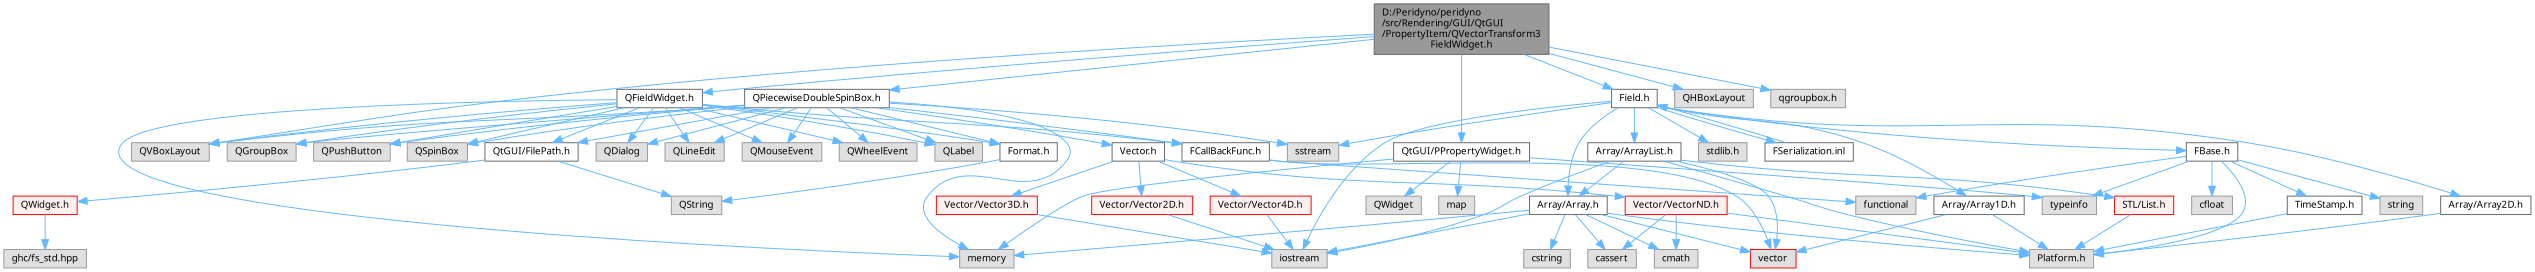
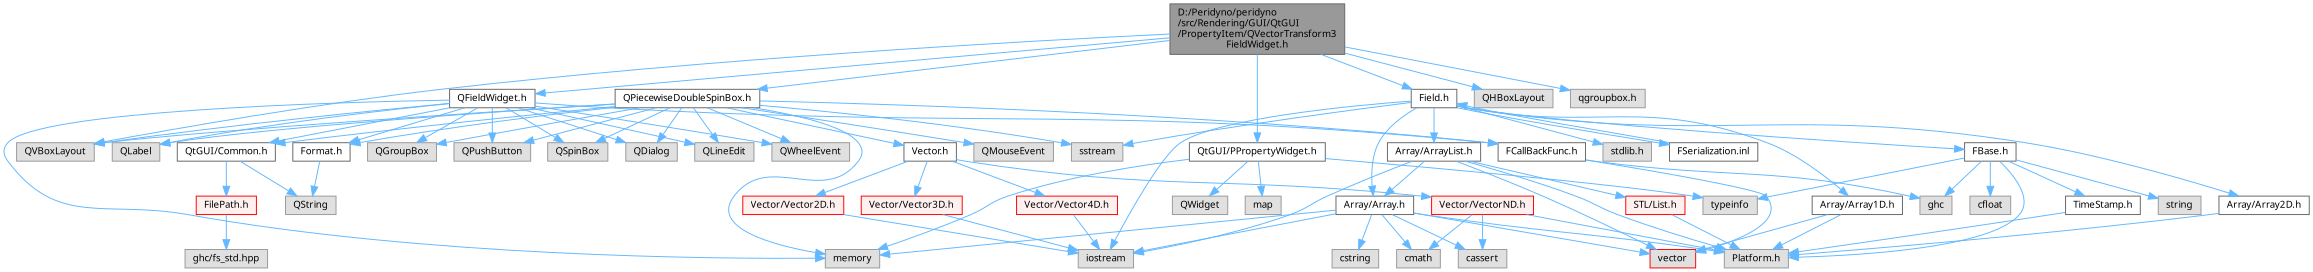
  digraph {
    fontname="Noto Sans"
    node [color=grey60 fillcolor="#E0E0E0" fontname="Noto Sans" fontsize=10 shape=box style=filled]
    edge [color=steelblue1 fontname="Noto Sans" fontsize=10 labelfontname=Helvetica labelfontsize=10 style=solid]
    n1 [color=gray40 fillcolor=grey60 fontcolor=black height=0.2 label="D:/Peridyno/peridyno\l/src/Rendering/GUI/QtGUI\l/PropertyItem/QVectorTransform3\lFieldWidget.h" width=0.4]
    n2 [color=grey40 fillcolor=white height=0.2 label="QFieldWidget.h" width=0.4]
    n3 [height=0.2 label=QVBoxLayout width=0.4]
    n4 [color=grey40 fillcolor=white height=0.2 label="QtGUI/PPropertyWidget.h" width=0.4]
    n5 [color=grey40 fillcolor=white height=0.2 label="Field.h" width=0.4]
    n6 [height=0.2 label=QHBoxLayout width=0.4]
    n7 [color=grey40 fillcolor=white height=0.2 label="QPiecewiseDoubleSpinBox.h" width=0.4]
    n8 [height=0.2 label="qgroupbox.h" width=0.4]
    n9 [height=0.2 label=QGroupBox width=0.4]
    n10 [height=0.2 label=QPushButton width=0.4]
    n11 [height=0.2 label=QSpinBox width=0.4]
    n12 [height=0.2 label=QDialog width=0.4]
    n13 [height=0.2 label=QLineEdit width=0.4]
    n14 [height=0.2 label=QMouseEvent width=0.4]
    n15 [height=0.2 label=QWheelEvent width=0.4]
    n16 [height=0.2 label=QLabel width=0.4]
    n17 [color=grey40 fillcolor=white height=0.2 label="Format.h" width=0.4]
    n18 [color=grey40 fillcolor=white height=0.2 label="FCallBackFunc.h" width=0.4]
-   n19 [color=grey40 fillcolor=white height=0.2 label="QtGUI/FilePath.h" width=0.4]
+   n19 [color=grey40 fillcolor=white height=0.2 label="QtGUI/Common.h" width=0.4]
    n20 [height=0.2 label=memory width=0.4]
    n21 [height=0.2 label=map width=0.4]
    n22 [height=0.2 label=QWidget width=0.4]
    n23 [height=0.2 label=typeinfo width=0.4]
    n24 [height=0.2 label=iostream width=0.4]
    n25 [height=0.2 label="stdlib.h" width=0.4]
    n26 [height=0.2 label=sstream width=0.4]
    n27 [color=grey40 fillcolor=white height=0.2 label="FBase.h" width=0.4]
    n28 [color=grey40 fillcolor=white height=0.2 label="Array/Array.h" width=0.4]
    n29 [color=grey40 fillcolor=white height=0.2 label="Array/Array2D.h" width=0.4]
    n30 [color=grey40 fillcolor=white height=0.2 label="Array/Array1D.h" width=0.4]
    n31 [color=grey40 fillcolor=white height=0.2 label="Array/ArrayList.h" width=0.4]
    n32 [color=grey40 fillcolor=white height=0.2 label="FSerialization.inl" width=0.4]
    n33 [color=grey40 fillcolor=white height=0.2 label="Vector.h" width=0.4]
    n34 [height=0.2 label=QString width=0.4]
    n35 [color=red height=0.2 label=vector width=0.4]
-   n36 [height=0.2 label=functional width=0.4]
-   n37 [color=red fillcolor="#FFF0F0" height=0.2 label="QWidget.h" width=0.4]
+   n36 [height=0.2 label=ghc width=0.4]
+   n37 [color=red fillcolor="#FFF0F0" height=0.2 label="FilePath.h" width=0.4]
    n38 [height=0.2 label="ghc/fs_std.hpp" width=0.4]
    n39 [height=0.2 label="Platform.h" width=0.4]
    n40 [color=grey40 fillcolor=white height=0.2 label="TimeStamp.h" width=0.4]
    n41 [height=0.2 label=string width=0.4]
    n42 [height=0.2 label=cfloat width=0.4]
    n43 [height=0.2 label=cassert width=0.4]
    n44 [height=0.2 label=cstring width=0.4]
    n45 [height=0.2 label=cmath width=0.4]
    n46 [color=red fillcolor="#FFF0F0" height=0.2 label="STL/List.h" width=0.4]
    n47 [color=red fillcolor="#FFF0F0" height=0.2 label="Vector/Vector2D.h" width=0.4]
    n48 [color=red fillcolor="#FFF0F0" height=0.2 label="Vector/Vector3D.h" width=0.4]
    n49 [color=red fillcolor="#FFF0F0" height=0.2 label="Vector/Vector4D.h" width=0.4]
    n50 [color=red fillcolor="#FFF0F0" height=0.2 label="Vector/VectorND.h" width=0.4]
    n1 -> n2
    n1 -> n3
    n1 -> n4
    n1 -> n5
    n1 -> n6
    n1 -> n7
    n1 -> n8
    n2 -> n3
    n2 -> n9
    n2 -> n10
    n2 -> n11
    n2 -> n12
    n2 -> n13
-   n2 -> n14
    n2 -> n15
    n2 -> n16
    n2 -> n17
    n2 -> n18
    n2 -> n19
    n2 -> n20
    n4 -> n20
    n4 -> n21
    n4 -> n22
    n4 -> n23
    n5 -> n24
    n5 -> n25
    n5 -> n26
    n5 -> n27
    n5 -> n28
    n5 -> n29
    n5 -> n30
    n5 -> n31
    n5 -> n32
    n7 -> n3
    n7 -> n9
    n7 -> n10
    n7 -> n11
    n7 -> n12
    n7 -> n13
    n7 -> n14
    n7 -> n15
    n7 -> n16
    n7 -> n17
    n7 -> n18
    n7 -> n19
    n7 -> n20
    n7 -> n26
    n7 -> n33
    n17 -> n34
    n18 -> n35
    n18 -> n36
    n19 -> n34
    n19 -> n37
    n27 -> n23
    n27 -> n36
    n27 -> n39
    n27 -> n40
    n27 -> n41
    n27 -> n42
    n28 -> n20
    n28 -> n24
    n28 -> n35
    n28 -> n39
    n28 -> n43
    n28 -> n44
    n28 -> n45
    n29 -> n39
    n30 -> n35
    n30 -> n39
    n31 -> n24
    n31 -> n28
    n31 -> n35
    n31 -> n39
    n31 -> n46
    n32 -> n5
    n33 -> n47
    n33 -> n48
    n33 -> n49
    n33 -> n50
    n37 -> n38
    n40 -> n39
    n46 -> n39
    n47 -> n24
    n48 -> n24
    n49 -> n24
    n50 -> n39
    n50 -> n43
    n50 -> n45
  }
